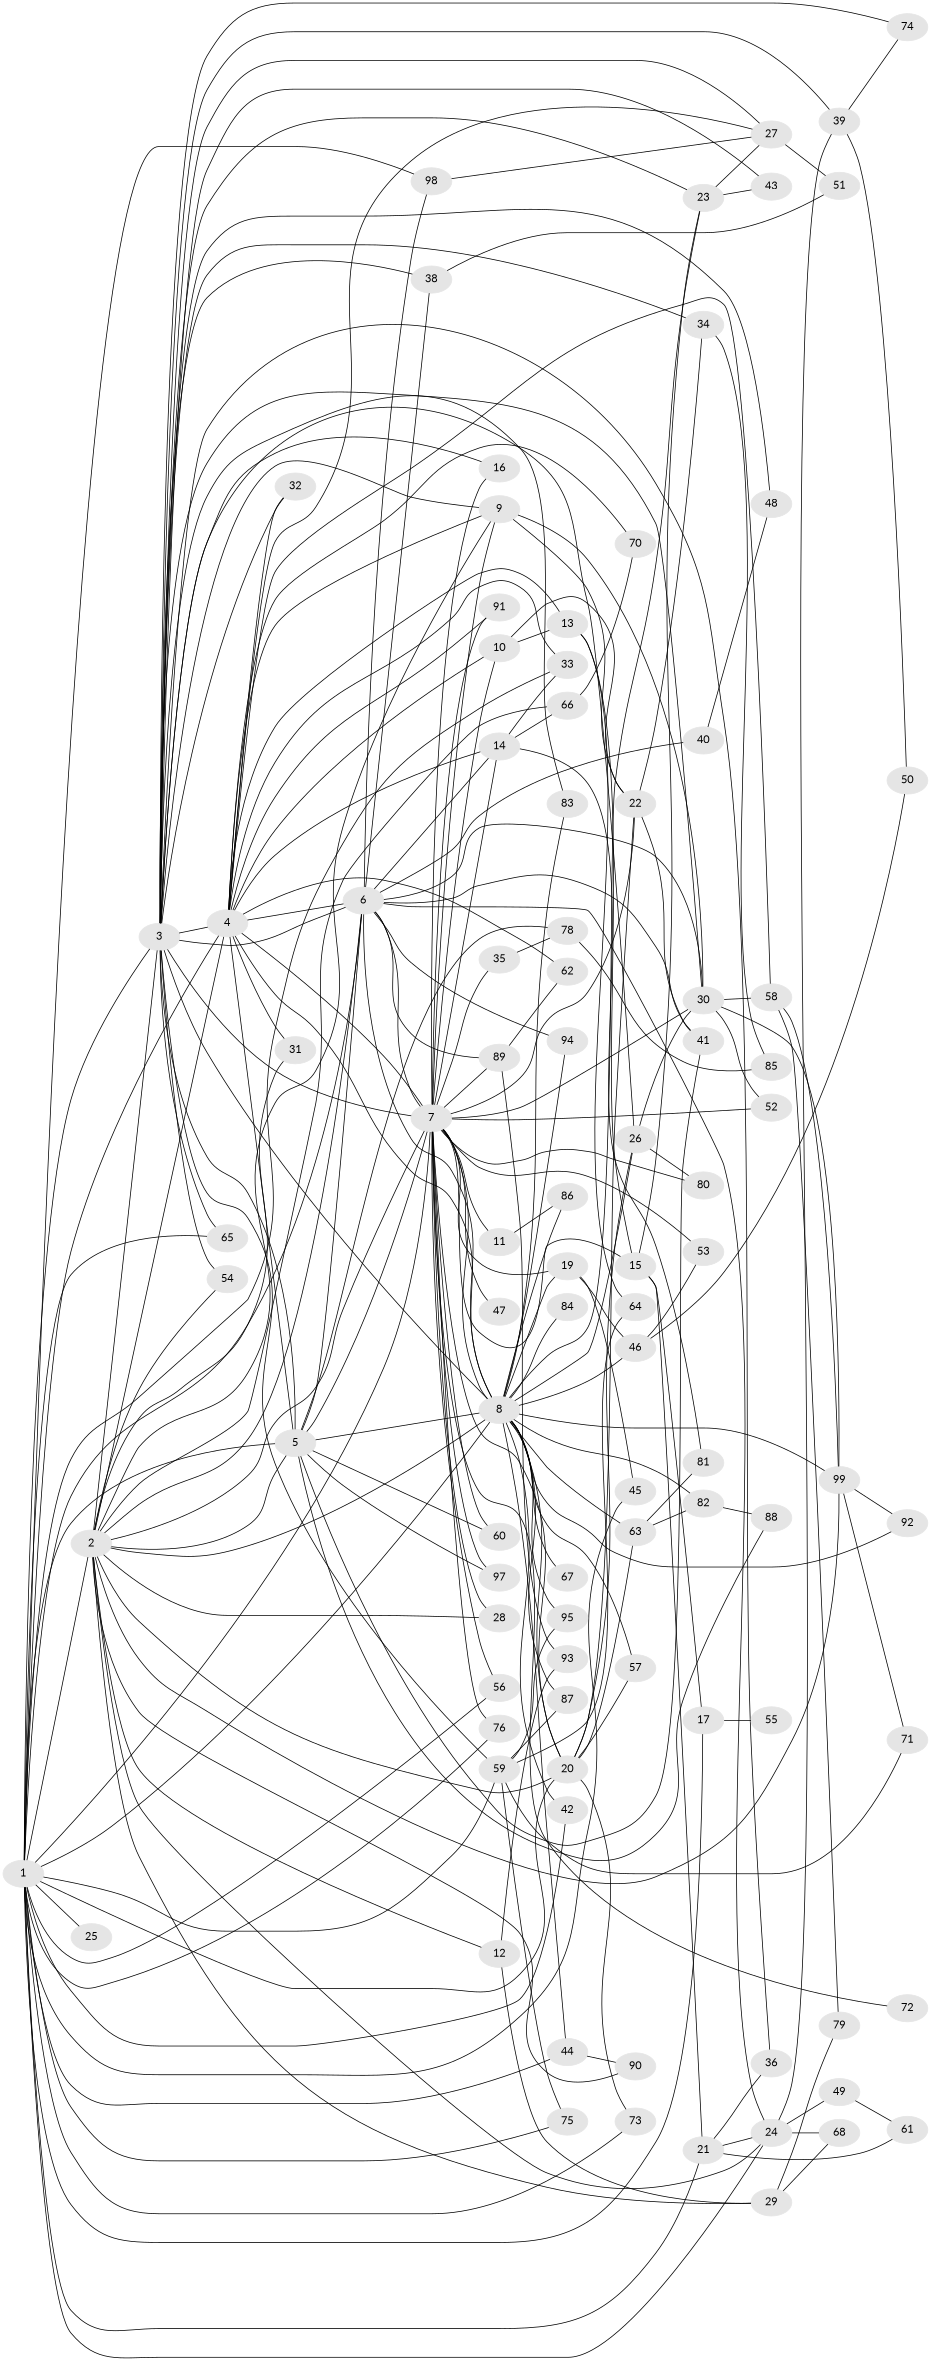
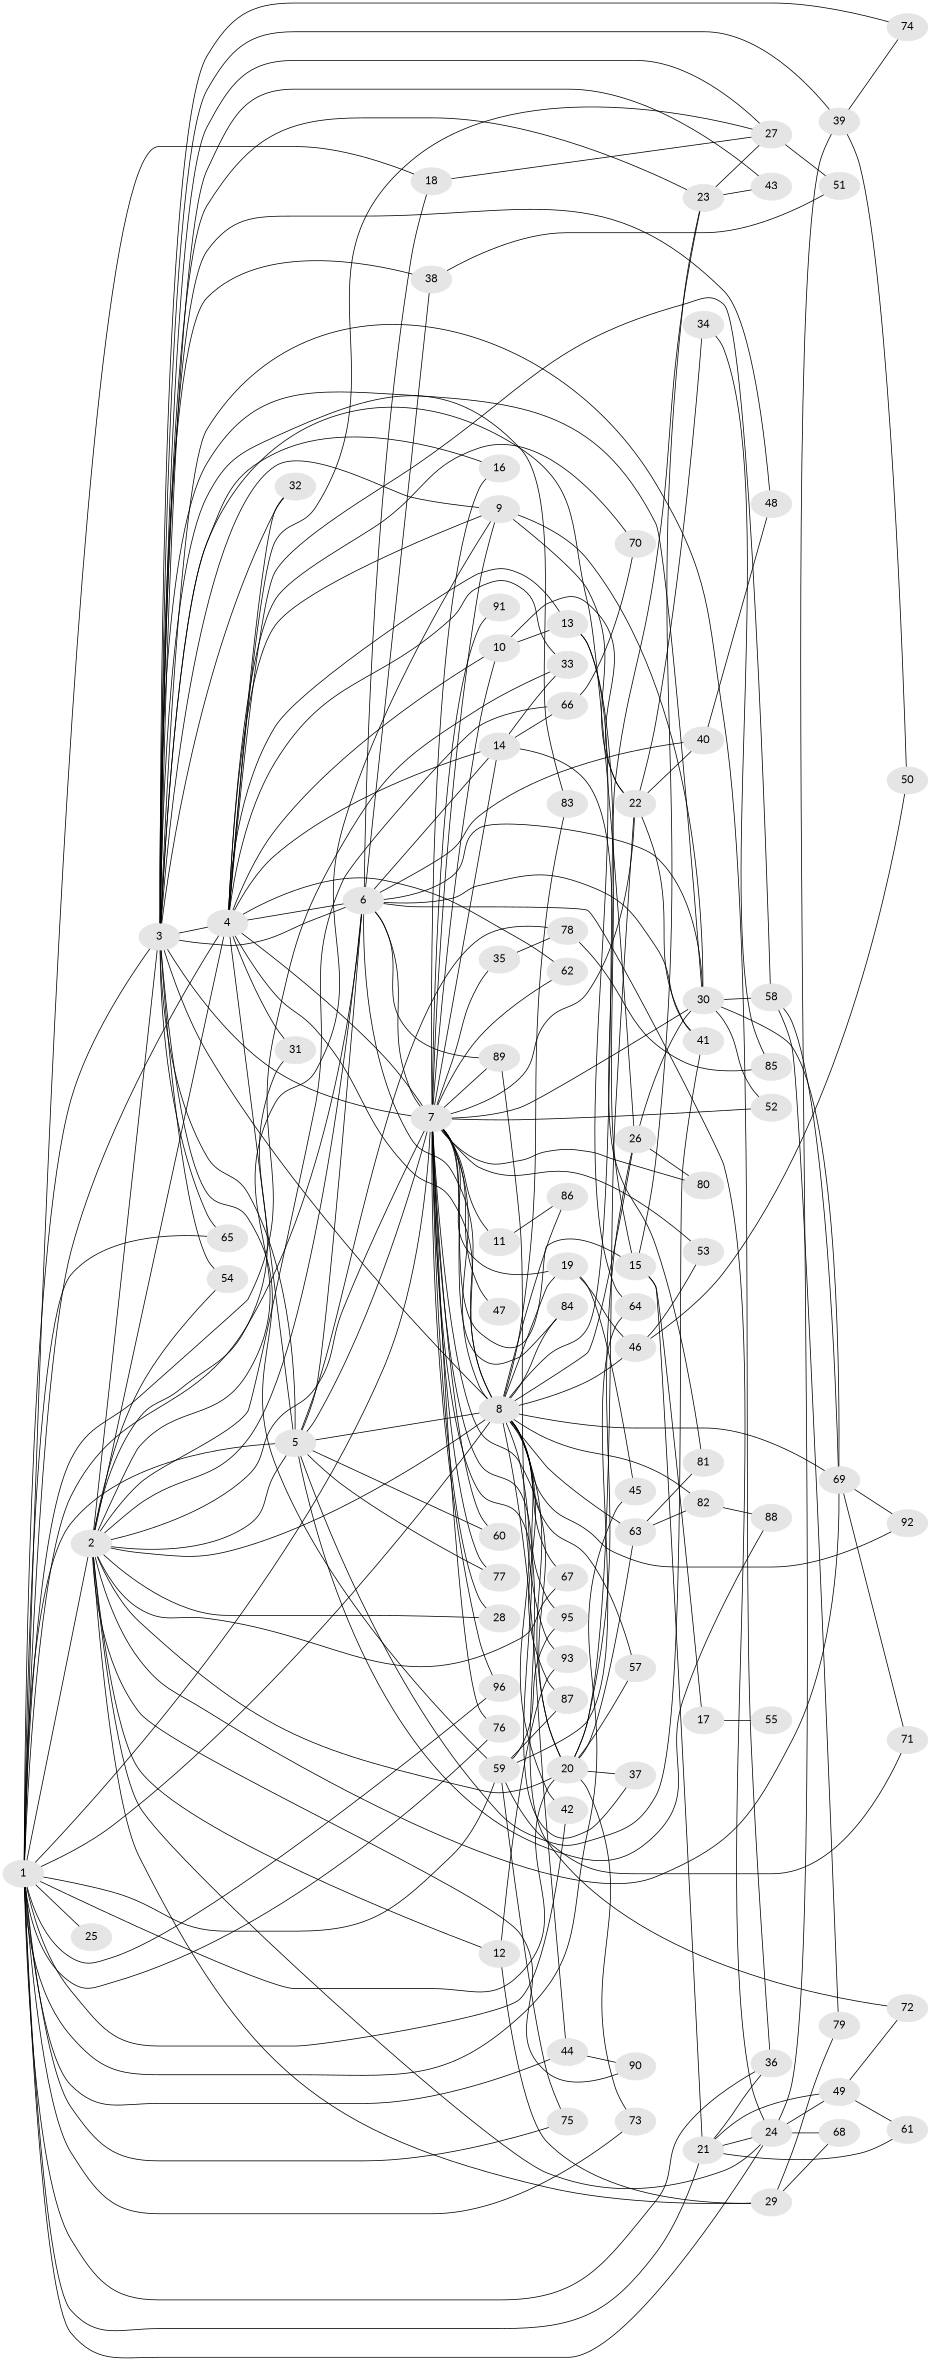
  graph {
    fontname=Lato
    rankdir=LR
    node [color=gray90 fontname=Lato style=filled]
    edge [fontname=Lato weight=1.0]
    1
    2
    3
    4
    5
    6
    7
    8
    17
-   18 [label=98]
+   18
    20
    21
    24
    25
    33
    42
    44
    45
-   56
+   56 [label=96]
    59
    65
    73
    75
    76
    9
    12
    28
    29
    31
    54
    66
    67
-   69 [label=99]
+   69
    90
    16
    23
    26
    27
    30
    32
    34
    36
    38
    39
    43
    48
    74
    83
    10
    13
    14
    58
    62
    70
    91
    41
    60
-   77 [label=97]
+   77
    78
    88
    40
    89
-   94
    11
    15
    19
    22
    35
+   37
    47
    52
    53
    72
    80
    84
    46
    57
    63
    82
    86
    87
    92
    95
    55
    49
    61
    68
    71
    64
    93
    79
    51
    85
    50
    81
    1 -- 2
    1 -- 3 [weight=2.0]
    1 -- 4 [weight=2.0]
    1 -- 5
    1 -- 6
    1 -- 7 [weight=2.0]
    1 -- 8
-   1 -- 17
+   1 -- 36
    1 -- 18
    1 -- 20
    1 -- 21
    1 -- 24
    1 -- 25
    1 -- 33
    1 -- 42
    1 -- 44
    1 -- 45
    1 -- 56
    1 -- 59
    1 -- 65
    1 -- 73
    1 -- 75
    1 -- 76
    2 -- 3 [weight=2.0]
    2 -- 4 [weight=2.0]
    2 -- 5
    2 -- 6
    2 -- 7
    2 -- 8
    2 -- 20
    2 -- 24
    2 -- 9
    2 -- 12
    2 -- 28
    2 -- 29
    2 -- 31
    2 -- 54
    2 -- 66
+   2 -- 67
    2 -- 69
    2 -- 90
    3 -- 4 [weight=4.0]
    3 -- 5 [weight=3.0]
    3 -- 6 [weight=2.0]
    3 -- 7 [weight=2.0]
    3 -- 8 [weight=5.0]
    3 -- 59
    3 -- 65
    3 -- 9
    3 -- 54
    3 -- 16
    3 -- 23
    3 -- 26
    3 -- 27
    3 -- 30
    3 -- 32
-   3 -- 34
    3 -- 36
    3 -- 38
    3 -- 39
    3 -- 43
    3 -- 48
    3 -- 74
    3 -- 83
    4 -- 5 [weight=2.0]
    4 -- 6 [weight=2.0]
    4 -- 7 [weight=3.0]
    4 -- 8 [weight=2.0]
    4 -- 33
    4 -- 9
    4 -- 31
    4 -- 27
    4 -- 32
    4 -- 10
    4 -- 13
    4 -- 14
    4 -- 58
    4 -- 62
    4 -- 70
-   4 -- 91
    5 -- 6
    5 -- 7
    5 -- 8 [weight=3.0]
    5 -- 41
    5 -- 60
    5 -- 77
    5 -- 78
    5 -- 88
    6 -- 7 [weight=2.0]
    6 -- 8
    6 -- 18
    6 -- 24
    6 -- 30
    6 -- 38
    6 -- 14
    6 -- 41
    6 -- 40
    6 -- 89
-   6 -- 94
    7 -- 8
    7 -- 20
    7 -- 56
    7 -- 76
    7 -- 9
    7 -- 28
    7 -- 16
    7 -- 30 [weight=3.0]
    7 -- 10
    7 -- 14
-   89 -- 62
+   7 -- 62
    7 -- 91
    7 -- 60
    7 -- 77
    7 -- 89
    7 -- 11
    7 -- 15
    7 -- 19
    7 -- 22
    7 -- 35
+   7 -- 37
    7 -- 47
    7 -- 52
    7 -- 53
    7 -- 72
    7 -- 80
+   7 -- 84
    8 -- 20
    8 -- 42
    8 -- 44
    8 -- 67
    8 -- 69
    8 -- 23 [weight=2.0]
    8 -- 26 [weight=8.0]
    8 -- 83
-   8 -- 94
    8 -- 19
    8 -- 84
    8 -- 46
    8 -- 57
    8 -- 63
    8 -- 82
    8 -- 86
    8 -- 87
    8 -- 92
    8 -- 95
    17 -- 55
    18 -- 27
    20 -- 73
    20 -- 26
    20 -- 22
+   20 -- 37
    20 -- 57
    20 -- 63
    21 -- 24
    21 -- 36
+   21 -- 49
    21 -- 61
    24 -- 39
    24 -- 49
    24 -- 68
    44 -- 90
    59 -- 75
    59 -- 87
    59 -- 95
    59 -- 71
    59 -- 64
    9 -- 30
    9 -- 22
    12 -- 29
    12 -- 93
    29 -- 68
    29 -- 79
    66 -- 70
    69 -- 92
    69 -- 71
    23 -- 27
    23 -- 43
    26 -- 30
    26 -- 80
    27 -- 51
    30 -- 69
    30 -- 58
    30 -- 52
    34 -- 85
    38 -- 51
    39 -- 74
    39 -- 50
    10 -- 13
    10 -- 22
    13 -- 15
    13 -- 64
    14 -- 33
    14 -- 66
    14 -- 81
    58 -- 69
    58 -- 79
    78 -- 85
    40 -- 48
    89 -- 93
    11 -- 86
    15 -- 17
    15 -- 21
    15 -- 23
    19 -- 45
    19 -- 46
    22 -- 34
    22 -- 41
+   22 -- 40
    35 -- 78
    46 -- 53
    46 -- 50
    63 -- 82
    63 -- 81
    82 -- 88
+   49 -- 72
    49 -- 61
  }
